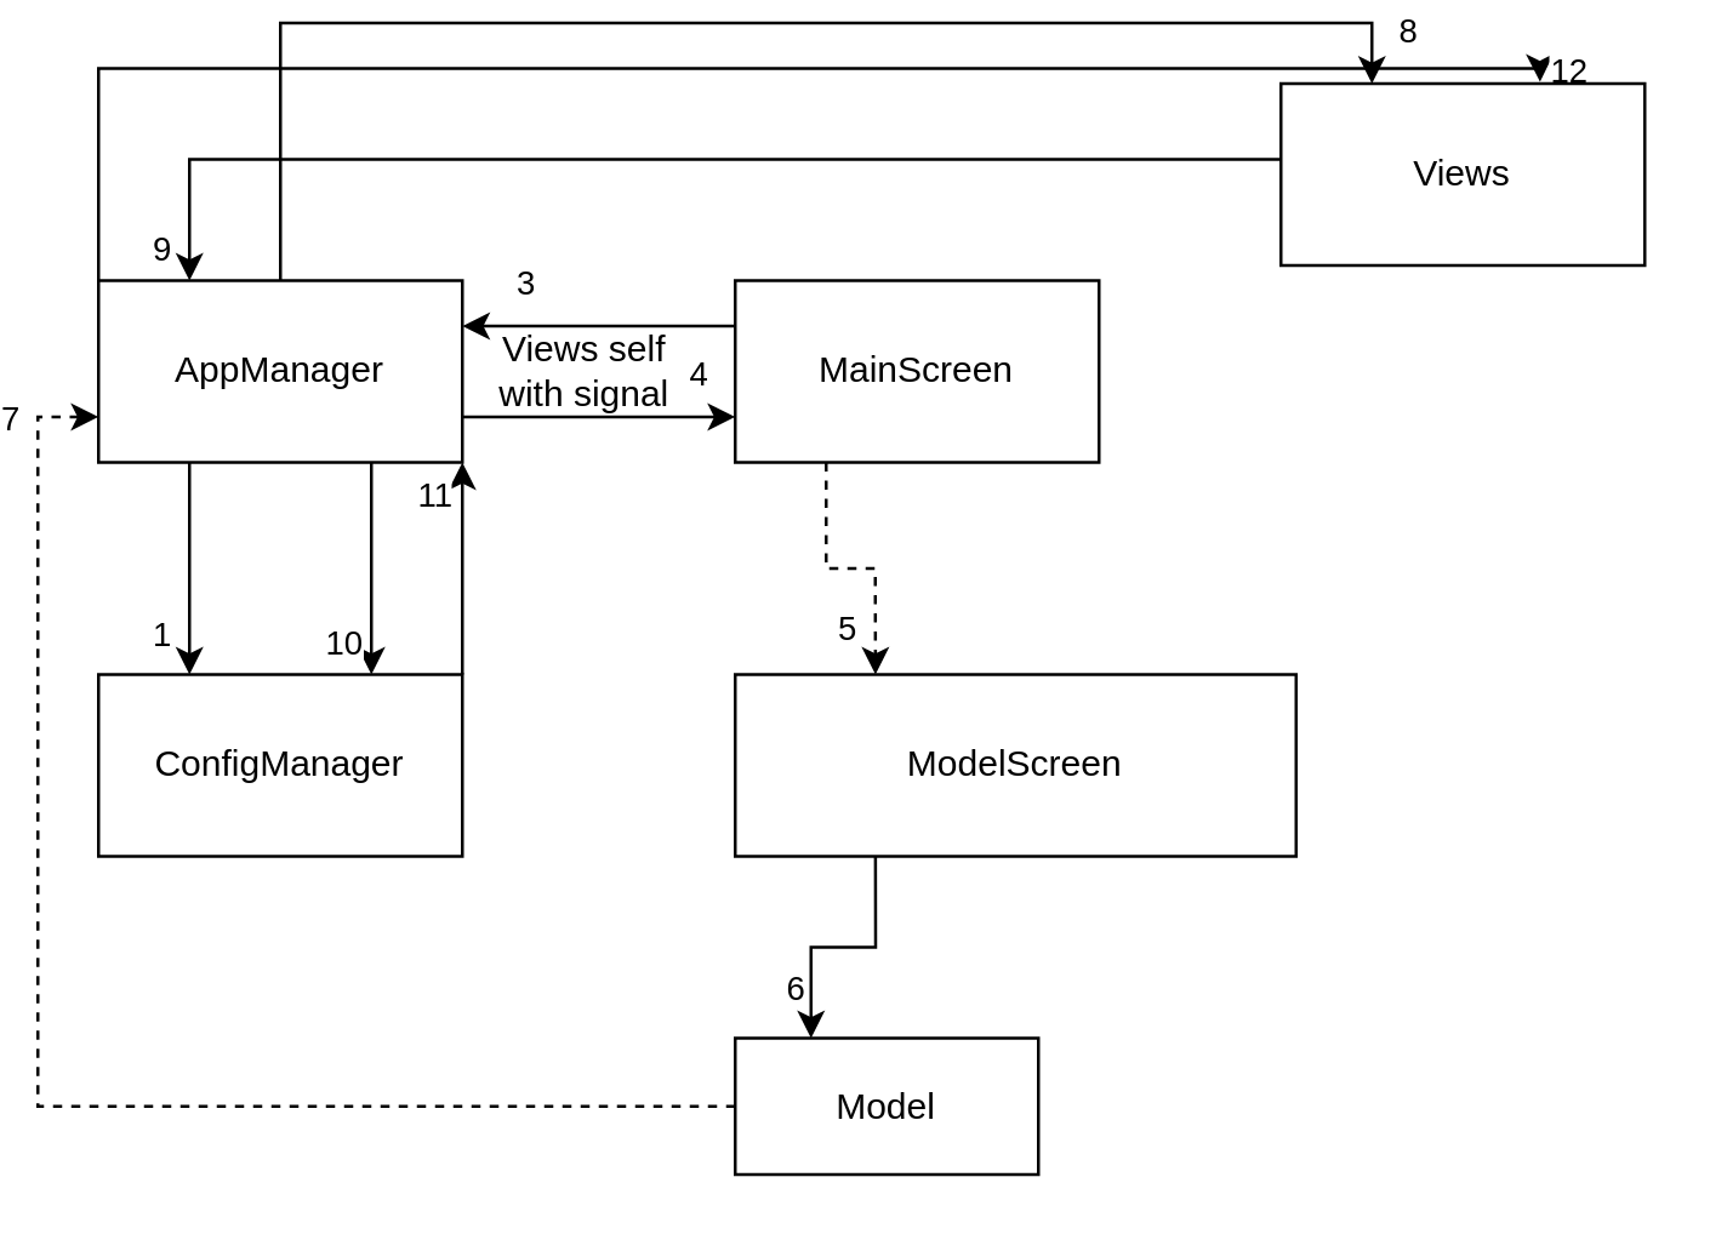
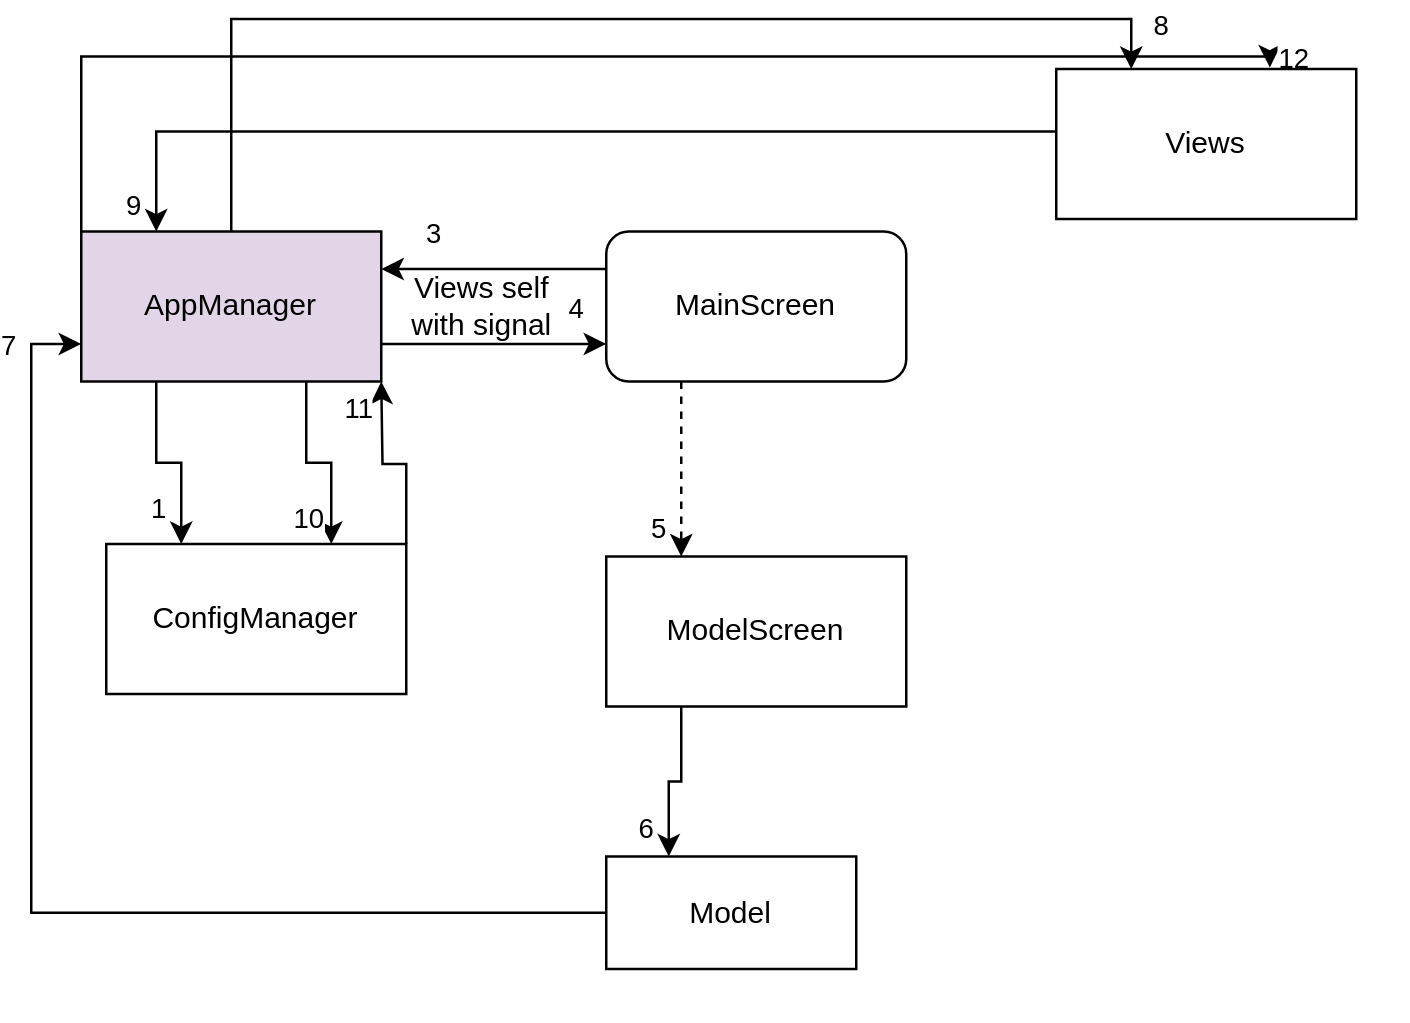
  <mxCell id="0" />
  <mxCell id="1" parent="0" />
  <mxCell id="2" style="edgeStyle=orthogonalEdgeStyle;rounded=0;orthogonalLoop=1;jettySize=auto;html=1;exitX=0.25;exitY=1;exitDx=0;exitDy=0;entryX=0.25;entryY=0;entryDx=0;entryDy=0;startArrow=none;startFill=0;" edge="1" parent="1" source="12" target="15"><mxGeometry relative="1" as="geometry" /></mxCell>
  <mxCell id="3" value="1" style="edgeLabel;html=1;align=center;verticalAlign=middle;resizable=0;points=[];" vertex="1" connectable="0" parent="2"><mxGeometry x="0.606" y="1" relative="1" as="geometry"><mxPoint x="-11" as="offset" /></mxGeometry></mxCell>
  <mxCell id="4" style="edgeStyle=orthogonalEdgeStyle;rounded=0;orthogonalLoop=1;jettySize=auto;html=1;exitX=1;exitY=0.75;exitDx=0;exitDy=0;entryX=0;entryY=0.75;entryDx=0;entryDy=0;startArrow=none;startFill=0;" edge="1" parent="1" source="12" target="20"><mxGeometry relative="1" as="geometry" /></mxCell>
  <mxCell id="5" value="4" style="edgeLabel;html=1;align=center;verticalAlign=middle;resizable=0;points=[];" vertex="1" connectable="0" parent="4"><mxGeometry x="0.72" relative="1" as="geometry"><mxPoint y="-15" as="offset" /></mxGeometry></mxCell>
  <mxCell id="6" style="edgeStyle=orthogonalEdgeStyle;rounded=0;orthogonalLoop=1;jettySize=auto;html=1;exitX=0.5;exitY=0;exitDx=0;exitDy=0;entryX=0.25;entryY=0;entryDx=0;entryDy=0;startArrow=none;startFill=0;" edge="1" parent="1" source="12" target="26"><mxGeometry relative="1" as="geometry" /></mxCell>
  <mxCell id="7" value="8" style="edgeLabel;html=1;align=center;verticalAlign=middle;resizable=0;points=[];" vertex="1" connectable="0" parent="6"><mxGeometry x="0.909" y="-2" relative="1" as="geometry"><mxPoint x="12" as="offset" /></mxGeometry></mxCell>
  <mxCell id="8" style="edgeStyle=orthogonalEdgeStyle;rounded=0;orthogonalLoop=1;jettySize=auto;html=1;exitX=0.75;exitY=1;exitDx=0;exitDy=0;entryX=0.75;entryY=0;entryDx=0;entryDy=0;startArrow=none;startFill=0;" edge="1" parent="1" source="12" target="15"><mxGeometry relative="1" as="geometry" /></mxCell>
  <mxCell id="9" value="10" style="edgeLabel;html=1;align=center;verticalAlign=middle;resizable=0;points=[];" vertex="1" connectable="0" parent="8"><mxGeometry x="0.697" relative="1" as="geometry"><mxPoint x="-10" as="offset" /></mxGeometry></mxCell>
  <mxCell id="10" style="edgeStyle=orthogonalEdgeStyle;rounded=0;orthogonalLoop=1;jettySize=auto;html=1;exitX=0;exitY=0;exitDx=0;exitDy=0;entryX=0.712;entryY=-0.01;entryDx=0;entryDy=0;entryPerimeter=0;startArrow=none;startFill=0;" edge="1" parent="1" source="12" target="26"><mxGeometry relative="1" as="geometry"><Array as="points"><mxPoint x="20" y="20" /><mxPoint x="495" y="20" /></Array></mxGeometry></mxCell>
  <mxCell id="11" value="12" style="edgeLabel;html=1;align=center;verticalAlign=middle;resizable=0;points=[];" vertex="1" connectable="0" parent="10"><mxGeometry x="0.96" relative="1" as="geometry"><mxPoint x="15" as="offset" /></mxGeometry></mxCell>
- <mxCell id="12" value="AppManager" style="rounded=0;whiteSpace=wrap;html=1;" vertex="1" parent="1"><mxGeometry x="20" y="90" width="120" height="60" as="geometry" /></mxCell>
+ <mxCell id="12" value="AppManager" style="rounded=0;whiteSpace=wrap;html=1;fillColor=#e1d5e7;" vertex="1" parent="1"><mxGeometry x="20" y="90" width="120" height="60" as="geometry" /></mxCell>
  <mxCell id="13" style="edgeStyle=orthogonalEdgeStyle;rounded=0;orthogonalLoop=1;jettySize=auto;html=1;exitX=1;exitY=0;exitDx=0;exitDy=0;startArrow=none;startFill=0;" edge="1" parent="1" source="15"><mxGeometry relative="1" as="geometry"><mxPoint x="140" y="150" as="targetPoint" /></mxGeometry></mxCell>
  <mxCell id="14" value="11" style="edgeLabel;html=1;align=center;verticalAlign=middle;resizable=0;points=[];" vertex="1" connectable="0" parent="13"><mxGeometry x="0.857" y="1" relative="1" as="geometry"><mxPoint x="-9" y="5" as="offset" /></mxGeometry></mxCell>
- <mxCell id="15" value="ConfigManager" style="rounded=0;whiteSpace=wrap;html=1;" vertex="1" parent="1"><mxGeometry x="20" y="220" width="120" height="60" as="geometry" /></mxCell>
+ <mxCell id="15" value="ConfigManager" style="rounded=0;whiteSpace=wrap;html=1;" vertex="1" parent="1"><mxGeometry x="30" y="215" width="120" height="60" as="geometry" /></mxCell>
  <mxCell id="16" style="edgeStyle=orthogonalEdgeStyle;rounded=0;orthogonalLoop=1;jettySize=auto;html=1;exitX=0;exitY=0.25;exitDx=0;exitDy=0;entryX=1;entryY=0.25;entryDx=0;entryDy=0;startArrow=none;startFill=0;" edge="1" parent="1" source="20" target="12"><mxGeometry relative="1" as="geometry" /></mxCell>
  <mxCell id="17" value="3" style="edgeLabel;html=1;align=center;verticalAlign=middle;resizable=0;points=[];" vertex="1" connectable="0" parent="16"><mxGeometry x="0.684" y="-1" relative="1" as="geometry"><mxPoint x="6" y="-14" as="offset" /></mxGeometry></mxCell>
  <mxCell id="18" style="edgeStyle=orthogonalEdgeStyle;rounded=0;orthogonalLoop=1;jettySize=auto;html=1;exitX=0.25;exitY=1;exitDx=0;exitDy=0;entryX=0.25;entryY=0;entryDx=0;entryDy=0;startArrow=none;startFill=0;dashed=1;" edge="1" parent="1" source="20" target="23"><mxGeometry relative="1" as="geometry" /></mxCell>
  <mxCell id="19" value="5" style="edgeLabel;html=1;align=center;verticalAlign=middle;resizable=0;points=[];" vertex="1" connectable="0" parent="18"><mxGeometry x="0.651" y="1" relative="1" as="geometry"><mxPoint x="-11" as="offset" /></mxGeometry></mxCell>
- <mxCell id="20" value="MainScreen" style="rounded=0;whiteSpace=wrap;html=1;" vertex="1" parent="1"><mxGeometry x="230" y="90" width="120" height="60" as="geometry" /></mxCell>
+ <mxCell id="20" value="MainScreen" style="whiteSpace=wrap;html=1;rounded=1;" vertex="1" parent="1"><mxGeometry x="230" y="90" width="120" height="60" as="geometry" /></mxCell>
  <mxCell id="21" style="edgeStyle=orthogonalEdgeStyle;rounded=0;orthogonalLoop=1;jettySize=auto;html=1;exitX=0.25;exitY=1;exitDx=0;exitDy=0;entryX=0.25;entryY=0;entryDx=0;entryDy=0;startArrow=none;startFill=0;" edge="1" parent="1" source="23" target="29"><mxGeometry relative="1" as="geometry" /></mxCell>
  <mxCell id="22" value="6" style="edgeLabel;html=1;align=center;verticalAlign=middle;resizable=0;points=[];" vertex="1" connectable="0" parent="21"><mxGeometry x="0.193" y="-1" relative="1" as="geometry"><mxPoint x="-9" y="14" as="offset" /></mxGeometry></mxCell>
- <mxCell id="23" value="ModelScreen" style="rounded=0;whiteSpace=wrap;html=1;" vertex="1" parent="1"><mxGeometry x="230" y="220" width="185" height="60" as="geometry" /></mxCell>
+ <mxCell id="23" value="ModelScreen" style="rounded=0;whiteSpace=wrap;html=1;" vertex="1" parent="1"><mxGeometry x="230" y="220" width="120" height="60" as="geometry" /></mxCell>
  <mxCell id="24" style="edgeStyle=orthogonalEdgeStyle;rounded=0;orthogonalLoop=1;jettySize=auto;html=1;exitX=0.5;exitY=0;exitDx=0;exitDy=0;entryX=0.25;entryY=0;entryDx=0;entryDy=0;startArrow=none;startFill=0;" edge="1" parent="1" source="26" target="12"><mxGeometry relative="1" as="geometry"><Array as="points"><mxPoint x="470" y="50" /><mxPoint x="50" y="50" /></Array></mxGeometry></mxCell>
  <mxCell id="25" value="9" style="edgeLabel;html=1;align=center;verticalAlign=middle;resizable=0;points=[];" vertex="1" connectable="0" parent="24"><mxGeometry x="0.954" relative="1" as="geometry"><mxPoint x="-10" as="offset" /></mxGeometry></mxCell>
  <mxCell id="26" value="Views" style="rounded=0;whiteSpace=wrap;html=1;" vertex="1" parent="1"><mxGeometry x="410" y="25" width="120" height="60" as="geometry" /></mxCell>
- <mxCell id="27" style="edgeStyle=orthogonalEdgeStyle;rounded=0;orthogonalLoop=1;jettySize=auto;html=1;exitX=0;exitY=0.5;exitDx=0;exitDy=0;entryX=0;entryY=0.75;entryDx=0;entryDy=0;startArrow=none;startFill=0;dashed=1;" edge="1" parent="1" source="29" target="12"><mxGeometry relative="1" as="geometry" /></mxCell>
+ <mxCell id="27" style="edgeStyle=orthogonalEdgeStyle;rounded=0;orthogonalLoop=1;jettySize=auto;html=1;exitX=0;exitY=0.5;exitDx=0;exitDy=0;entryX=0;entryY=0.75;entryDx=0;entryDy=0;startArrow=none;startFill=0;" edge="1" parent="1" source="29" target="12"><mxGeometry relative="1" as="geometry" /></mxCell>
  <mxCell id="28" value="7" style="edgeLabel;html=1;align=center;verticalAlign=middle;resizable=0;points=[];" vertex="1" connectable="0" parent="27"><mxGeometry x="0.916" y="1" relative="1" as="geometry"><mxPoint x="-9" as="offset" /></mxGeometry></mxCell>
  <mxCell id="29" value="Model" style="rounded=0;whiteSpace=wrap;html=1;" vertex="1" parent="1"><mxGeometry x="230" y="340" width="100" height="45" as="geometry" /></mxCell>
  <mxCell id="30" value="Views self&lt;br&gt;with signal" style="text;html=1;align=center;verticalAlign=middle;resizable=0;points=[];autosize=1;strokeColor=none;" vertex="1" parent="1"><mxGeometry x="140" y="105" width="80" height="30" as="geometry" /></mxCell>
